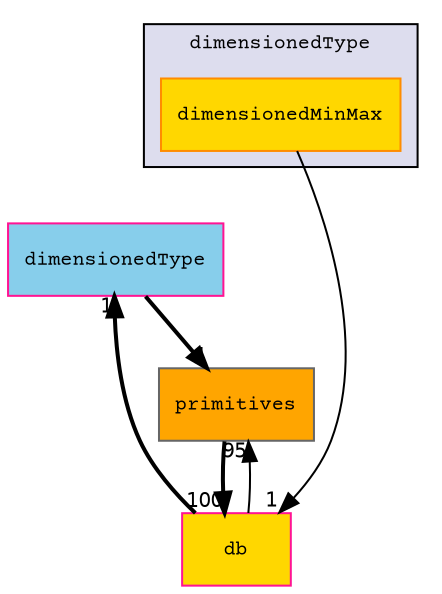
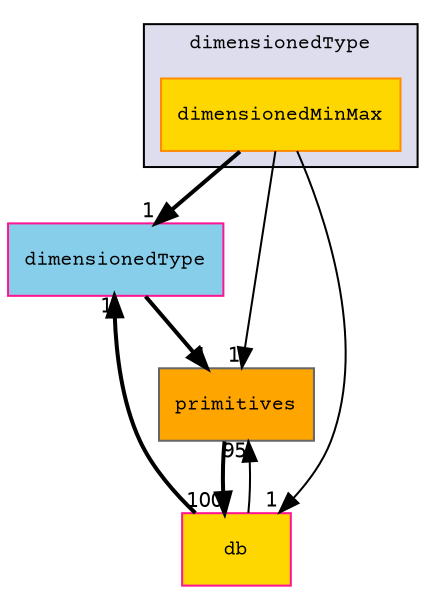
  digraph {
    compound=true
    fontname="Courier Prime"
    node [color=deeppink fillcolor=gold fontname="Courier Prime" fontsize=10 shape=box style=filled]
    edge [fontname="Courier Prime" headlabel=1 labeldistance=1.5 labelfontname=Helvetica labelfontsize=10 style=bold]
    n1 [color=darkorange label=dimensionedMinMax pencolor=black]
    n2 [fillcolor=skyblue label=dimensionedType]
    n3 [label=db]
    n4 [color=gray40 fillcolor=orange label=primitives]
    subgraph cluster_1 {
      bgcolor="#ddddee"
      fontsize=10
      label=dimensionedType
      pencolor=black
      n1
    }
+   n1 -> n2
    n1 -> n3 [style=solid]
+   n1 -> n4 [style=solid]
    n2 -> n4 [headlabel=4]
    n3 -> n2
    n3 -> n4 [headlabel=95 style=solid]
    n4 -> n3 [headlabel=100]
  }
